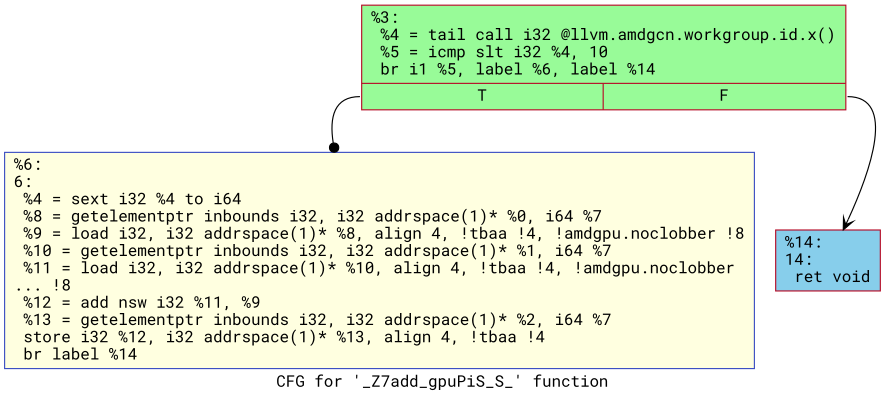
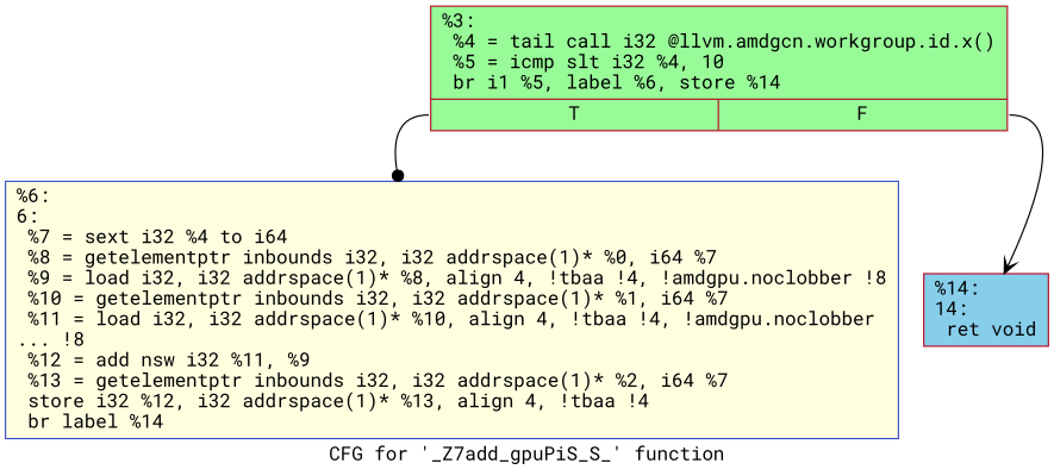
  digraph {
    fontname="Roboto Mono"
    label="CFG for '_Z7add_gpuPiS_S_' function"
    node [color="#b70d28ff" fontname="Roboto Mono" shape=record style=filled]
    edge [fontname="Roboto Mono"]
-   n1 [fillcolor=palegreen label="{%3:\l  %4 = tail call i32 @llvm.amdgcn.workgroup.id.x()\l  %5 = icmp slt i32 %4, 10\l  br i1 %5, label %6, label %14\l|{<s0>T|<s1>F}}"]
-   n2 [color="#3d50c3ff" fillcolor=lightyellow label="{%6:\l6:                                                \l  %4 = sext i32 %4 to i64\l  %8 = getelementptr inbounds i32, i32 addrspace(1)* %0, i64 %7\l  %9 = load i32, i32 addrspace(1)* %8, align 4, !tbaa !4, !amdgpu.noclobber !8\l  %10 = getelementptr inbounds i32, i32 addrspace(1)* %1, i64 %7\l  %11 = load i32, i32 addrspace(1)* %10, align 4, !tbaa !4, !amdgpu.noclobber\l... !8\l  %12 = add nsw i32 %11, %9\l  %13 = getelementptr inbounds i32, i32 addrspace(1)* %2, i64 %7\l  store i32 %12, i32 addrspace(1)* %13, align 4, !tbaa !4\l  br label %14\l}"]
+   n1 [fillcolor=palegreen label="{%3:\l  %4 = tail call i32 @llvm.amdgcn.workgroup.id.x()\l  %5 = icmp slt i32 %4, 10\l  br i1 %5, label %6, store %14\l|{<s0>T|<s1>F}}"]
+   n2 [color="#3d50c3ff" fillcolor=lightyellow label="{%6:\l6:                                                \l  %7 = sext i32 %4 to i64\l  %8 = getelementptr inbounds i32, i32 addrspace(1)* %0, i64 %7\l  %9 = load i32, i32 addrspace(1)* %8, align 4, !tbaa !4, !amdgpu.noclobber !8\l  %10 = getelementptr inbounds i32, i32 addrspace(1)* %1, i64 %7\l  %11 = load i32, i32 addrspace(1)* %10, align 4, !tbaa !4, !amdgpu.noclobber\l... !8\l  %12 = add nsw i32 %11, %9\l  %13 = getelementptr inbounds i32, i32 addrspace(1)* %2, i64 %7\l  store i32 %12, i32 addrspace(1)* %13, align 4, !tbaa !4\l  br label %14\l}"]
    n3 [fillcolor=skyblue label="{%14:\l14:                                               \l  ret void\l}"]
    n1 -> n2 [arrowhead=dot tailport=s0]
    n1 -> n3 [arrowhead=vee tailport=s1]
  }
